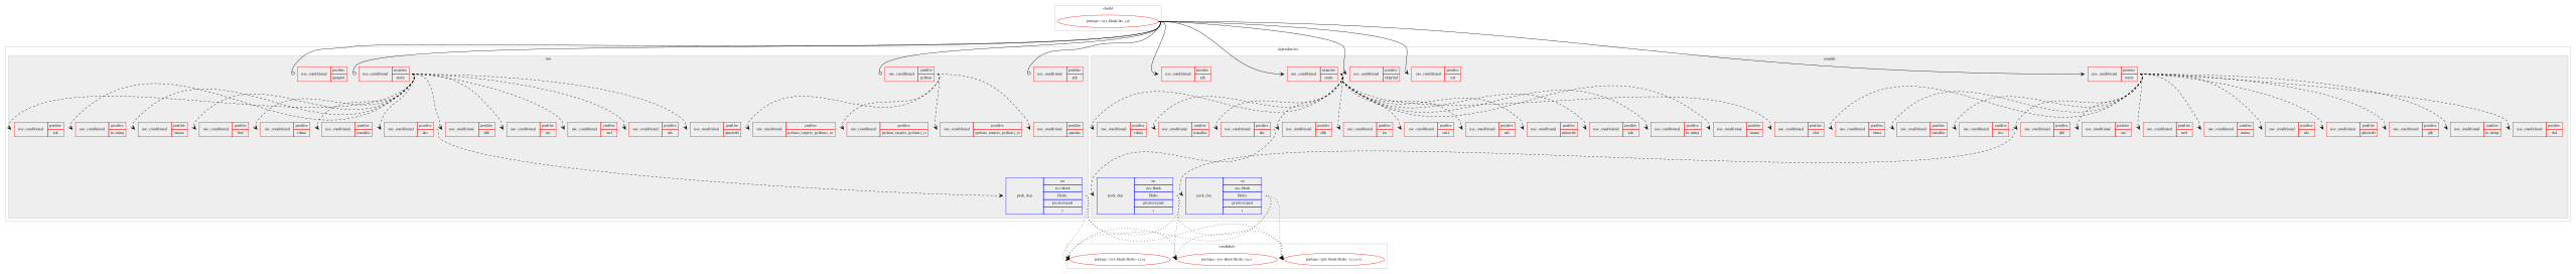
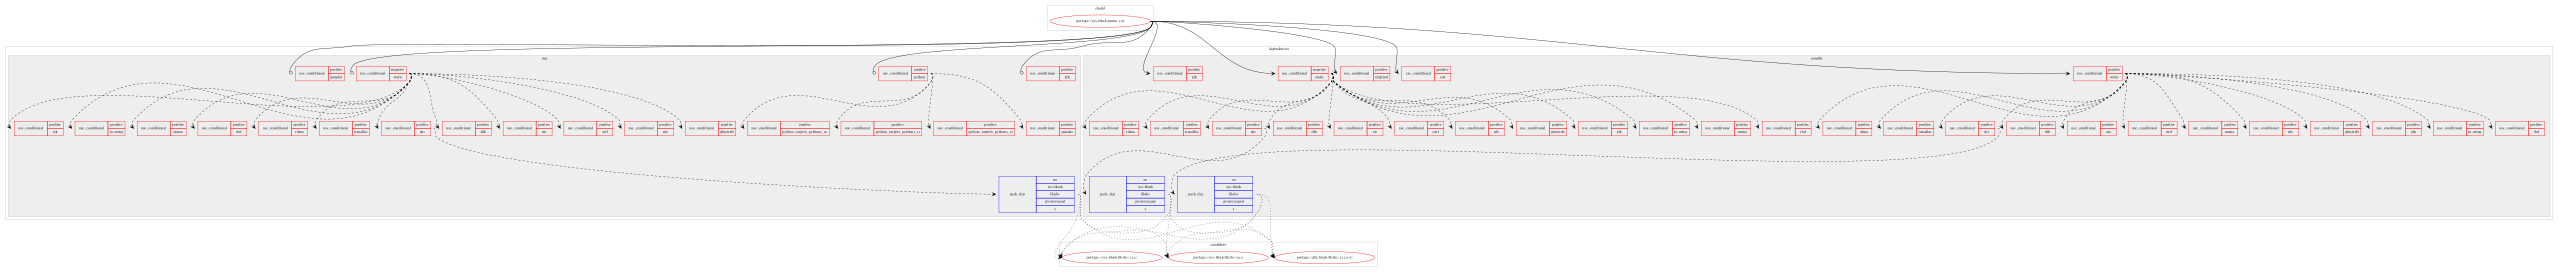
  digraph {
    compound=true
    concentrate=true
    fontname="Playfair Display"
    fontsize=10
    newrank=true
    rankdir=TB
    ranksep=1.5
    node [color=red fontname="Playfair Display" fontsize=10 shape=none]
    edge [arrowhead=vee fontname="Playfair Display" headport=w style=dashed tailport=e weight=20]
-   n1 [label="portage://sys-block/fio-3.36" width=4 shape=""]
+   n1 [label="portage://sys-block/numa-3.36" width=4 shape=""]
    n2 [label=<<TABLE BORDER="0" CELLBORDER="1" CELLSPACING="0" CELLPADDING="4"><TR><TD ROWSPAN="3" CELLPADDING="10">use_conditional</TD></TR><TR><TD>positive</TD></TR><TR><TD>aio</TD></TR></TABLE>>]
    n3 [label=<<TABLE BORDER="0" CELLBORDER="1" CELLSPACING="0" CELLPADDING="4"><TR><TD ROWSPAN="3" CELLPADDING="10">use_conditional</TD></TR><TR><TD>positive</TD></TR><TR><TD>curl</TD></TR></TABLE>>]
    n4 [label=<<TABLE BORDER="0" CELLBORDER="1" CELLSPACING="0" CELLPADDING="4"><TR><TD ROWSPAN="3" CELLPADDING="10">use_conditional</TD></TR><TR><TD>positive</TD></TR><TR><TD>nfs</TD></TR></TABLE>>]
    n5 [label=<<TABLE BORDER="0" CELLBORDER="1" CELLSPACING="0" CELLPADDING="4"><TR><TD ROWSPAN="3" CELLPADDING="10">use_conditional</TD></TR><TR><TD>positive</TD></TR><TR><TD>glusterfs</TD></TR></TABLE>>]
    n6 [label=<<TABLE BORDER="0" CELLBORDER="1" CELLSPACING="0" CELLPADDING="4"><TR><TD ROWSPAN="3" CELLPADDING="10">use_conditional</TD></TR><TR><TD>positive</TD></TR><TR><TD>gtk</TD></TR></TABLE>>]
    n7 [label=<<TABLE BORDER="0" CELLBORDER="1" CELLSPACING="0" CELLPADDING="4"><TR><TD ROWSPAN="3" CELLPADDING="10">use_conditional</TD></TR><TR><TD>positive</TD></TR><TR><TD>io-uring</TD></TR></TABLE>>]
    n8 [label=<<TABLE BORDER="0" CELLBORDER="1" CELLSPACING="0" CELLPADDING="4"><TR><TD ROWSPAN="3" CELLPADDING="10">use_conditional</TD></TR><TR><TD>positive</TD></TR><TR><TD>numa</TD></TR></TABLE>>]
    n9 [label=<<TABLE BORDER="0" CELLBORDER="1" CELLSPACING="0" CELLPADDING="4"><TR><TD ROWSPAN="3" CELLPADDING="10">use_conditional</TD></TR><TR><TD>positive</TD></TR><TR><TD>rbd</TD></TR></TABLE>>]
    n10 [label=<<TABLE BORDER="0" CELLBORDER="1" CELLSPACING="0" CELLPADDING="4"><TR><TD ROWSPAN="3" CELLPADDING="10">use_conditional</TD></TR><TR><TD>positive</TD></TR><TR><TD>rdma</TD></TR></TABLE>>]
    n11 [label=<<TABLE BORDER="0" CELLBORDER="1" CELLSPACING="0" CELLPADDING="4"><TR><TD ROWSPAN="3" CELLPADDING="10">use_conditional</TD></TR><TR><TD>positive</TD></TR><TR><TD>tcmalloc</TD></TR></TABLE>>]
    n12 [color=blue label=<<TABLE BORDER="0" CELLBORDER="1" CELLSPACING="0" CELLPADDING="4" WIDTH="220"><TR><TD ROWSPAN="6" CELLPADDING="30">pack_dep</TD></TR><TR><TD WIDTH="110">no</TD></TR><TR><TD>sys-block</TD></TR><TR><TD>libzbc</TD></TR><TR><TD>greaterequal</TD></TR><TR><TD>5</TD></TR></TABLE>>]
    n13 [label=<<TABLE BORDER="0" CELLBORDER="1" CELLSPACING="0" CELLPADDING="4"><TR><TD ROWSPAN="3" CELLPADDING="10">use_conditional</TD></TR><TR><TD>positive</TD></TR><TR><TD>zbc</TD></TR></TABLE>>]
    n14 [label=<<TABLE BORDER="0" CELLBORDER="1" CELLSPACING="0" CELLPADDING="4"><TR><TD ROWSPAN="3" CELLPADDING="10">use_conditional</TD></TR><TR><TD>positive</TD></TR><TR><TD>zlib</TD></TR></TABLE>>]
    n15 [label=<<TABLE BORDER="0" CELLBORDER="1" CELLSPACING="0" CELLPADDING="4"><TR><TD ROWSPAN="3" CELLPADDING="10">use_conditional</TD></TR><TR><TD>negative</TD></TR><TR><TD>static</TD></TR></TABLE>>]
    n16 [label=<<TABLE BORDER="0" CELLBORDER="1" CELLSPACING="0" CELLPADDING="4"><TR><TD ROWSPAN="3" CELLPADDING="10">use_conditional</TD></TR><TR><TD>positive</TD></TR><TR><TD>gtk</TD></TR></TABLE>>]
    n17 [label=<<TABLE BORDER="0" CELLBORDER="1" CELLSPACING="0" CELLPADDING="4"><TR><TD ROWSPAN="3" CELLPADDING="10">use_conditional</TD></TR><TR><TD>positive</TD></TR><TR><TD>aio</TD></TR></TABLE>>]
    n18 [label=<<TABLE BORDER="0" CELLBORDER="1" CELLSPACING="0" CELLPADDING="4"><TR><TD ROWSPAN="3" CELLPADDING="10">use_conditional</TD></TR><TR><TD>positive</TD></TR><TR><TD>curl</TD></TR></TABLE>>]
    n19 [label=<<TABLE BORDER="0" CELLBORDER="1" CELLSPACING="0" CELLPADDING="4"><TR><TD ROWSPAN="3" CELLPADDING="10">use_conditional</TD></TR><TR><TD>positive</TD></TR><TR><TD>numa</TD></TR></TABLE>>]
    n20 [label=<<TABLE BORDER="0" CELLBORDER="1" CELLSPACING="0" CELLPADDING="4"><TR><TD ROWSPAN="3" CELLPADDING="10">use_conditional</TD></TR><TR><TD>positive</TD></TR><TR><TD>nfs</TD></TR></TABLE>>]
    n21 [label=<<TABLE BORDER="0" CELLBORDER="1" CELLSPACING="0" CELLPADDING="4"><TR><TD ROWSPAN="3" CELLPADDING="10">use_conditional</TD></TR><TR><TD>positive</TD></TR><TR><TD>glusterfs</TD></TR></TABLE>>]
    n22 [label=<<TABLE BORDER="0" CELLBORDER="1" CELLSPACING="0" CELLPADDING="4"><TR><TD ROWSPAN="3" CELLPADDING="10">use_conditional</TD></TR><TR><TD>positive</TD></TR><TR><TD>gtk</TD></TR></TABLE>>]
    n23 [label=<<TABLE BORDER="0" CELLBORDER="1" CELLSPACING="0" CELLPADDING="4"><TR><TD ROWSPAN="3" CELLPADDING="10">use_conditional</TD></TR><TR><TD>positive</TD></TR><TR><TD>io-uring</TD></TR></TABLE>>]
    n24 [label=<<TABLE BORDER="0" CELLBORDER="1" CELLSPACING="0" CELLPADDING="4"><TR><TD ROWSPAN="3" CELLPADDING="10">use_conditional</TD></TR><TR><TD>positive</TD></TR><TR><TD>rbd</TD></TR></TABLE>>]
    n25 [label=<<TABLE BORDER="0" CELLBORDER="1" CELLSPACING="0" CELLPADDING="4"><TR><TD ROWSPAN="3" CELLPADDING="10">use_conditional</TD></TR><TR><TD>positive</TD></TR><TR><TD>rdma</TD></TR></TABLE>>]
    n26 [label=<<TABLE BORDER="0" CELLBORDER="1" CELLSPACING="0" CELLPADDING="4"><TR><TD ROWSPAN="3" CELLPADDING="10">use_conditional</TD></TR><TR><TD>positive</TD></TR><TR><TD>tcmalloc</TD></TR></TABLE>>]
    n27 [color=blue label=<<TABLE BORDER="0" CELLBORDER="1" CELLSPACING="0" CELLPADDING="4" WIDTH="220"><TR><TD ROWSPAN="6" CELLPADDING="30">pack_dep</TD></TR><TR><TD WIDTH="110">no</TD></TR><TR><TD>sys-block</TD></TR><TR><TD>libzbc</TD></TR><TR><TD>greaterequal</TD></TR><TR><TD>5</TD></TR></TABLE>>]
    n28 [label=<<TABLE BORDER="0" CELLBORDER="1" CELLSPACING="0" CELLPADDING="4"><TR><TD ROWSPAN="3" CELLPADDING="10">use_conditional</TD></TR><TR><TD>positive</TD></TR><TR><TD>zbc</TD></TR></TABLE>>]
    n29 [label=<<TABLE BORDER="0" CELLBORDER="1" CELLSPACING="0" CELLPADDING="4"><TR><TD ROWSPAN="3" CELLPADDING="10">use_conditional</TD></TR><TR><TD>positive</TD></TR><TR><TD>zlib</TD></TR></TABLE>>]
    n30 [label=<<TABLE BORDER="0" CELLBORDER="1" CELLSPACING="0" CELLPADDING="4"><TR><TD ROWSPAN="3" CELLPADDING="10">use_conditional</TD></TR><TR><TD>positive</TD></TR><TR><TD>static</TD></TR></TABLE>>]
    n31 [label=<<TABLE BORDER="0" CELLBORDER="1" CELLSPACING="0" CELLPADDING="4"><TR><TD ROWSPAN="3" CELLPADDING="10">use_conditional</TD></TR><TR><TD>positive</TD></TR><TR><TD>test</TD></TR></TABLE>>]
    n32 [label=<<TABLE BORDER="0" CELLBORDER="1" CELLSPACING="0" CELLPADDING="4"><TR><TD ROWSPAN="3" CELLPADDING="10">use_conditional</TD></TR><TR><TD>positive</TD></TR><TR><TD>valgrind</TD></TR></TABLE>>]
    n33 [label=<<TABLE BORDER="0" CELLBORDER="1" CELLSPACING="0" CELLPADDING="4"><TR><TD ROWSPAN="3" CELLPADDING="10">use_conditional</TD></TR><TR><TD>positive</TD></TR><TR><TD>aio</TD></TR></TABLE>>]
    n34 [label=<<TABLE BORDER="0" CELLBORDER="1" CELLSPACING="0" CELLPADDING="4"><TR><TD ROWSPAN="3" CELLPADDING="10">use_conditional</TD></TR><TR><TD>positive</TD></TR><TR><TD>curl</TD></TR></TABLE>>]
    n35 [label=<<TABLE BORDER="0" CELLBORDER="1" CELLSPACING="0" CELLPADDING="4"><TR><TD ROWSPAN="3" CELLPADDING="10">use_conditional</TD></TR><TR><TD>positive</TD></TR><TR><TD>nfs</TD></TR></TABLE>>]
    n36 [label=<<TABLE BORDER="0" CELLBORDER="1" CELLSPACING="0" CELLPADDING="4"><TR><TD ROWSPAN="3" CELLPADDING="10">use_conditional</TD></TR><TR><TD>positive</TD></TR><TR><TD>glusterfs</TD></TR></TABLE>>]
    n37 [label=<<TABLE BORDER="0" CELLBORDER="1" CELLSPACING="0" CELLPADDING="4"><TR><TD ROWSPAN="3" CELLPADDING="10">use_conditional</TD></TR><TR><TD>positive</TD></TR><TR><TD>gtk</TD></TR></TABLE>>]
    n38 [label=<<TABLE BORDER="0" CELLBORDER="1" CELLSPACING="0" CELLPADDING="4"><TR><TD ROWSPAN="3" CELLPADDING="10">use_conditional</TD></TR><TR><TD>positive</TD></TR><TR><TD>io-uring</TD></TR></TABLE>>]
    n39 [label=<<TABLE BORDER="0" CELLBORDER="1" CELLSPACING="0" CELLPADDING="4"><TR><TD ROWSPAN="3" CELLPADDING="10">use_conditional</TD></TR><TR><TD>positive</TD></TR><TR><TD>numa</TD></TR></TABLE>>]
    n40 [label=<<TABLE BORDER="0" CELLBORDER="1" CELLSPACING="0" CELLPADDING="4"><TR><TD ROWSPAN="3" CELLPADDING="10">use_conditional</TD></TR><TR><TD>positive</TD></TR><TR><TD>rbd</TD></TR></TABLE>>]
    n41 [label=<<TABLE BORDER="0" CELLBORDER="1" CELLSPACING="0" CELLPADDING="4"><TR><TD ROWSPAN="3" CELLPADDING="10">use_conditional</TD></TR><TR><TD>positive</TD></TR><TR><TD>rdma</TD></TR></TABLE>>]
    n42 [label=<<TABLE BORDER="0" CELLBORDER="1" CELLSPACING="0" CELLPADDING="4"><TR><TD ROWSPAN="3" CELLPADDING="10">use_conditional</TD></TR><TR><TD>positive</TD></TR><TR><TD>tcmalloc</TD></TR></TABLE>>]
    n43 [color=blue label=<<TABLE BORDER="0" CELLBORDER="1" CELLSPACING="0" CELLPADDING="4" WIDTH="220"><TR><TD ROWSPAN="6" CELLPADDING="30">pack_dep</TD></TR><TR><TD WIDTH="110">no</TD></TR><TR><TD>sys-block</TD></TR><TR><TD>libzbc</TD></TR><TR><TD>greaterequal</TD></TR><TR><TD>5</TD></TR></TABLE>>]
    n44 [label=<<TABLE BORDER="0" CELLBORDER="1" CELLSPACING="0" CELLPADDING="4"><TR><TD ROWSPAN="3" CELLPADDING="10">use_conditional</TD></TR><TR><TD>positive</TD></TR><TR><TD>zbc</TD></TR></TABLE>>]
    n45 [label=<<TABLE BORDER="0" CELLBORDER="1" CELLSPACING="0" CELLPADDING="4"><TR><TD ROWSPAN="3" CELLPADDING="10">use_conditional</TD></TR><TR><TD>positive</TD></TR><TR><TD>zlib</TD></TR></TABLE>>]
    n46 [label=<<TABLE BORDER="0" CELLBORDER="1" CELLSPACING="0" CELLPADDING="4"><TR><TD ROWSPAN="3" CELLPADDING="10">use_conditional</TD></TR><TR><TD>negative</TD></TR><TR><TD>static</TD></TR></TABLE>>]
    n47 [label=<<TABLE BORDER="0" CELLBORDER="1" CELLSPACING="0" CELLPADDING="4"><TR><TD ROWSPAN="3" CELLPADDING="10">use_conditional</TD></TR><TR><TD>positive</TD></TR><TR><TD>gnuplot</TD></TR></TABLE>>]
    n48 [label=<<TABLE BORDER="0" CELLBORDER="1" CELLSPACING="0" CELLPADDING="4"><TR><TD ROWSPAN="3" CELLPADDING="10">use_conditional</TD></TR><TR><TD>positive</TD></TR><TR><TD>gtk</TD></TR></TABLE>>]
    n49 [label=<<TABLE BORDER="0" CELLBORDER="1" CELLSPACING="0" CELLPADDING="4"><TR><TD ROWSPAN="3" CELLPADDING="10">use_conditional</TD></TR><TR><TD>positive</TD></TR><TR><TD>python_targets_python3_10</TD></TR></TABLE>>]
    n50 [label=<<TABLE BORDER="0" CELLBORDER="1" CELLSPACING="0" CELLPADDING="4"><TR><TD ROWSPAN="3" CELLPADDING="10">use_conditional</TD></TR><TR><TD>positive</TD></TR><TR><TD>python_targets_python3_11</TD></TR></TABLE>>]
    n51 [label=<<TABLE BORDER="0" CELLBORDER="1" CELLSPACING="0" CELLPADDING="4"><TR><TD ROWSPAN="3" CELLPADDING="10">use_conditional</TD></TR><TR><TD>positive</TD></TR><TR><TD>python_targets_python3_12</TD></TR></TABLE>>]
    n52 [label=<<TABLE BORDER="0" CELLBORDER="1" CELLSPACING="0" CELLPADDING="4"><TR><TD ROWSPAN="3" CELLPADDING="10">use_conditional</TD></TR><TR><TD>positive</TD></TR><TR><TD>pandas</TD></TR></TABLE>>]
    n53 [label=<<TABLE BORDER="0" CELLBORDER="1" CELLSPACING="0" CELLPADDING="4"><TR><TD ROWSPAN="3" CELLPADDING="10">use_conditional</TD></TR><TR><TD>positive</TD></TR><TR><TD>python</TD></TR></TABLE>>]
-   n54 [label="portage://sys-block/libzbc-5.13.9" width=4 shape=""]
+   n54 [label="portage://sys-block/libzbc-5.13.0" width=4 shape=""]
    n55 [label="portage://gtk-block/libzbc-5.13.0-r1" width=4 shape=""]
    n56 [label="portage://sys-block/libzbc-5.9.0" width=4 shape=""]
    subgraph cluster_1 {
      color=gray
      label=<<i>ebuild</i>>
      rank=same
      n1
    }
    subgraph cluster_2 {
      color=gray
      label=<<i>dependencies</i>>
      subgraph cluster_3 {
        color=gray
        fillcolor="#eeeeee"
        label=<<i>compile</i>>
        style=filled
        subgraph sub_4 {
          color=gray
          fillcolor="#eeeeee"
          label=<<i>compile</i>>
          style=filled
          n15
          subgraph sub_5 {
            color=gray
            fillcolor="#eeeeee"
            label=<<i>compile</i>>
            style=filled
            n2
          }
          subgraph sub_6 {
            color=gray
            fillcolor="#eeeeee"
            label=<<i>compile</i>>
            style=filled
            n3
          }
          subgraph sub_7 {
            color=gray
            fillcolor="#eeeeee"
            label=<<i>compile</i>>
            style=filled
            n4
          }
          subgraph sub_8 {
            color=gray
            fillcolor="#eeeeee"
            label=<<i>compile</i>>
            style=filled
            n5
          }
          subgraph sub_9 {
            color=gray
            fillcolor="#eeeeee"
            label=<<i>compile</i>>
            style=filled
            n6
          }
          subgraph sub_10 {
            color=gray
            fillcolor="#eeeeee"
            label=<<i>compile</i>>
            style=filled
            n7
          }
          subgraph sub_11 {
            color=gray
            fillcolor="#eeeeee"
            label=<<i>compile</i>>
            style=filled
            n8
          }
          subgraph sub_12 {
            color=gray
            fillcolor="#eeeeee"
            label=<<i>compile</i>>
            style=filled
            n9
          }
          subgraph sub_13 {
            color=gray
            fillcolor="#eeeeee"
            label=<<i>compile</i>>
            style=filled
            n10
          }
          subgraph sub_14 {
            color=gray
            fillcolor="#eeeeee"
            label=<<i>compile</i>>
            style=filled
            n11
          }
          subgraph sub_15 {
            color=gray
            fillcolor="#eeeeee"
            label=<<i>compile</i>>
            style=filled
            n13
            subgraph sub_16 {
              color=gray
              fillcolor="#eeeeee"
              label=<<i>compile</i>>
              style=filled
              n12
            }
          }
          subgraph sub_17 {
            color=gray
            fillcolor="#eeeeee"
            label=<<i>compile</i>>
            style=filled
            n14
          }
        }
        subgraph sub_18 {
          color=gray
          fillcolor="#eeeeee"
          label=<<i>compile</i>>
          style=filled
          n16
        }
        subgraph sub_19 {
          color=gray
          fillcolor="#eeeeee"
          label=<<i>compile</i>>
          style=filled
          n30
          subgraph sub_20 {
            color=gray
            fillcolor="#eeeeee"
            label=<<i>compile</i>>
            style=filled
            n17
          }
          subgraph sub_21 {
            color=gray
            fillcolor="#eeeeee"
            label=<<i>compile</i>>
            style=filled
            n18
          }
          subgraph sub_22 {
            color=gray
            fillcolor="#eeeeee"
            label=<<i>compile</i>>
            style=filled
            n19
          }
          subgraph sub_23 {
            color=gray
            fillcolor="#eeeeee"
            label=<<i>compile</i>>
            style=filled
            n20
          }
          subgraph sub_24 {
            color=gray
            fillcolor="#eeeeee"
            label=<<i>compile</i>>
            style=filled
            n21
          }
          subgraph sub_25 {
            color=gray
            fillcolor="#eeeeee"
            label=<<i>compile</i>>
            style=filled
            n22
          }
          subgraph sub_26 {
            color=gray
            fillcolor="#eeeeee"
            label=<<i>compile</i>>
            style=filled
            n23
          }
          subgraph sub_27 {
            color=gray
            fillcolor="#eeeeee"
            label=<<i>compile</i>>
            style=filled
            n24
          }
          subgraph sub_28 {
            color=gray
            fillcolor="#eeeeee"
            label=<<i>compile</i>>
            style=filled
            n25
          }
          subgraph sub_29 {
            color=gray
            fillcolor="#eeeeee"
            label=<<i>compile</i>>
            style=filled
            n26
          }
          subgraph sub_30 {
            color=gray
            fillcolor="#eeeeee"
            label=<<i>compile</i>>
            style=filled
            n28
            subgraph sub_31 {
              color=gray
              fillcolor="#eeeeee"
              label=<<i>compile</i>>
              style=filled
              n27
            }
          }
          subgraph sub_32 {
            color=gray
            fillcolor="#eeeeee"
            label=<<i>compile</i>>
            style=filled
            n29
          }
        }
        subgraph sub_33 {
          color=gray
          fillcolor="#eeeeee"
          label=<<i>compile</i>>
          style=filled
          n31
        }
        subgraph sub_34 {
          color=gray
          fillcolor="#eeeeee"
          label=<<i>compile</i>>
          style=filled
          n32
        }
      }
      subgraph cluster_35 {
        color=gray
        fillcolor="#eeeeee"
        label=<<i>compile and run</i>>
        style=filled
      }
      subgraph cluster_36 {
        color=gray
        fillcolor="#eeeeee"
        label=<<i>run</i>>
        style=filled
        subgraph sub_37 {
          color=gray
          fillcolor="#eeeeee"
          label=<<i>run</i>>
          style=filled
          n46
          subgraph sub_38 {
            color=gray
            fillcolor="#eeeeee"
            label=<<i>run</i>>
            style=filled
            n33
          }
          subgraph sub_39 {
            color=gray
            fillcolor="#eeeeee"
            label=<<i>run</i>>
            style=filled
            n34
          }
          subgraph sub_40 {
            color=gray
            fillcolor="#eeeeee"
            label=<<i>run</i>>
            style=filled
            n35
          }
          subgraph sub_41 {
            color=gray
            fillcolor="#eeeeee"
            label=<<i>run</i>>
            style=filled
            n36
          }
          subgraph sub_42 {
            color=gray
            fillcolor="#eeeeee"
            label=<<i>run</i>>
            style=filled
            n37
          }
          subgraph sub_43 {
            color=gray
            fillcolor="#eeeeee"
            label=<<i>run</i>>
            style=filled
            n38
          }
          subgraph sub_44 {
            color=gray
            fillcolor="#eeeeee"
            label=<<i>run</i>>
            style=filled
            n39
          }
          subgraph sub_45 {
            color=gray
            fillcolor="#eeeeee"
            label=<<i>run</i>>
            style=filled
            n40
          }
          subgraph sub_46 {
            color=gray
            fillcolor="#eeeeee"
            label=<<i>run</i>>
            style=filled
            n41
          }
          subgraph sub_47 {
            color=gray
            fillcolor="#eeeeee"
            label=<<i>run</i>>
            style=filled
            n42
          }
          subgraph sub_48 {
            color=gray
            fillcolor="#eeeeee"
            label=<<i>run</i>>
            style=filled
            n44
            subgraph sub_49 {
              color=gray
              fillcolor="#eeeeee"
              label=<<i>run</i>>
              style=filled
              n43
            }
          }
          subgraph sub_50 {
            color=gray
            fillcolor="#eeeeee"
            label=<<i>run</i>>
            style=filled
            n45
          }
        }
        subgraph sub_51 {
          color=gray
          fillcolor="#eeeeee"
          label=<<i>run</i>>
          style=filled
          n47
        }
        subgraph sub_52 {
          color=gray
          fillcolor="#eeeeee"
          label=<<i>run</i>>
          style=filled
          n48
        }
        subgraph sub_53 {
          color=gray
          fillcolor="#eeeeee"
          label=<<i>run</i>>
          style=filled
          n53
          subgraph sub_54 {
            color=gray
            fillcolor="#eeeeee"
            label=<<i>run</i>>
            style=filled
            n49
          }
          subgraph sub_55 {
            color=gray
            fillcolor="#eeeeee"
            label=<<i>run</i>>
            style=filled
            n50
          }
          subgraph sub_56 {
            color=gray
            fillcolor="#eeeeee"
            label=<<i>run</i>>
            style=filled
            n51
          }
          subgraph sub_57 {
            color=gray
            fillcolor="#eeeeee"
            label=<<i>run</i>>
            style=filled
            n52
          }
        }
      }
    }
    subgraph cluster_58 {
      color=gray
      label=<<i>candidates</i>>
      rank=same
      subgraph sub_59 {
        color=black
        label=<<i>candidates</i>>
        nodesep=1
        rank=same
        n54
        n55
        n56
      }
      subgraph sub_60 {
        color=black
        label=<<i>candidates</i>>
        nodesep=1
        rank=same
        n54
        n55
        n56
      }
      subgraph sub_61 {
        color=black
        label=<<i>candidates</i>>
        nodesep=1
        rank=same
        n54
        n55
        n56
      }
    }
    n1 -> n15 [style=solid]
    n1 -> n16 [style=solid]
    n1 -> n30 [style=solid]
    n1 -> n31 [style=solid]
    n1 -> n32 [style=solid]
    n1 -> n46 [arrowhead=odot style=solid]
    n1 -> n47 [arrowhead=odot style=solid]
    n1 -> n48 [arrowhead=odot style=solid]
    n1 -> n53 [arrowhead=odot style=solid]
    n12 -> n54 [style=dotted weight=100]
    n12 -> n55 [style=dotted weight=100]
    n12 -> n56 [style=dotted weight=100]
    n13 -> n12
    n15 -> n2
    n15 -> n3
    n15 -> n4
    n15 -> n5
    n15 -> n6
    n15 -> n7
    n15 -> n8
    n15 -> n9
    n15 -> n10
    n15 -> n11
    n15 -> n13
    n15 -> n14
    n27 -> n54 [style=dotted weight=100]
    n27 -> n55 [style=dotted weight=100]
    n27 -> n56 [style=dotted weight=100]
    n28 -> n27
    n30 -> n17
    n30 -> n18
    n30 -> n19
    n30 -> n20
    n30 -> n21
    n30 -> n22
    n30 -> n23
    n30 -> n24
    n30 -> n25
    n30 -> n26
    n30 -> n28
    n30 -> n29
    n43 -> n54 [style=dotted weight=100]
    n43 -> n55 [style=dotted weight=100]
    n43 -> n56 [style=dotted weight=100]
    n44 -> n43
    n46 -> n33
    n46 -> n34
    n46 -> n35
    n46 -> n36
    n46 -> n37
    n46 -> n38
    n46 -> n39
    n46 -> n40
    n46 -> n41
    n46 -> n42
    n46 -> n44
    n46 -> n45
    n53 -> n49
    n53 -> n50
    n53 -> n51
    n53 -> n52
  }
